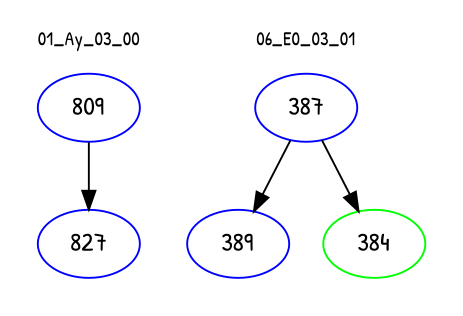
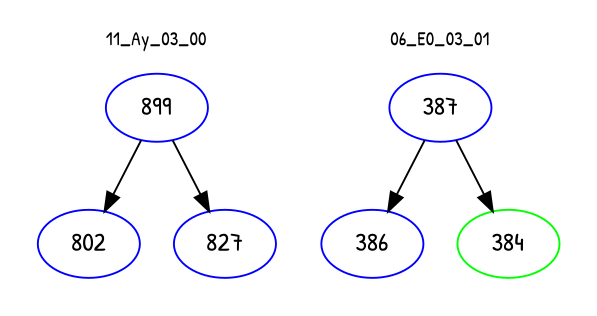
  digraph {
    fontname="Patrick Hand"
    node [color=blue fontname="Patrick Hand"]
    edge [color=black fontname="Patrick Hand"]
-   n1 [label=809]
+   n1 [label=899]
+   n2 [label=802]
    n3 [label=827]
    n4 [label=387]
-   n5 [label=389]
+   n5 [label=386]
    n6 [color=green label=384]
    subgraph cluster_1 {
      color=white
      fontsize=10
-     label="01_Ay_03_00"
+     label="11_Ay_03_00"
      n1
+     n2
      n3
    }
    subgraph cluster_2 {
      color=white
      fontsize=10
      label="06_E0_03_01"
      n4
      n5
      n6
    }
+   n1 -> n2
    n1 -> n3
    n4 -> n5
    n4 -> n6
  }
